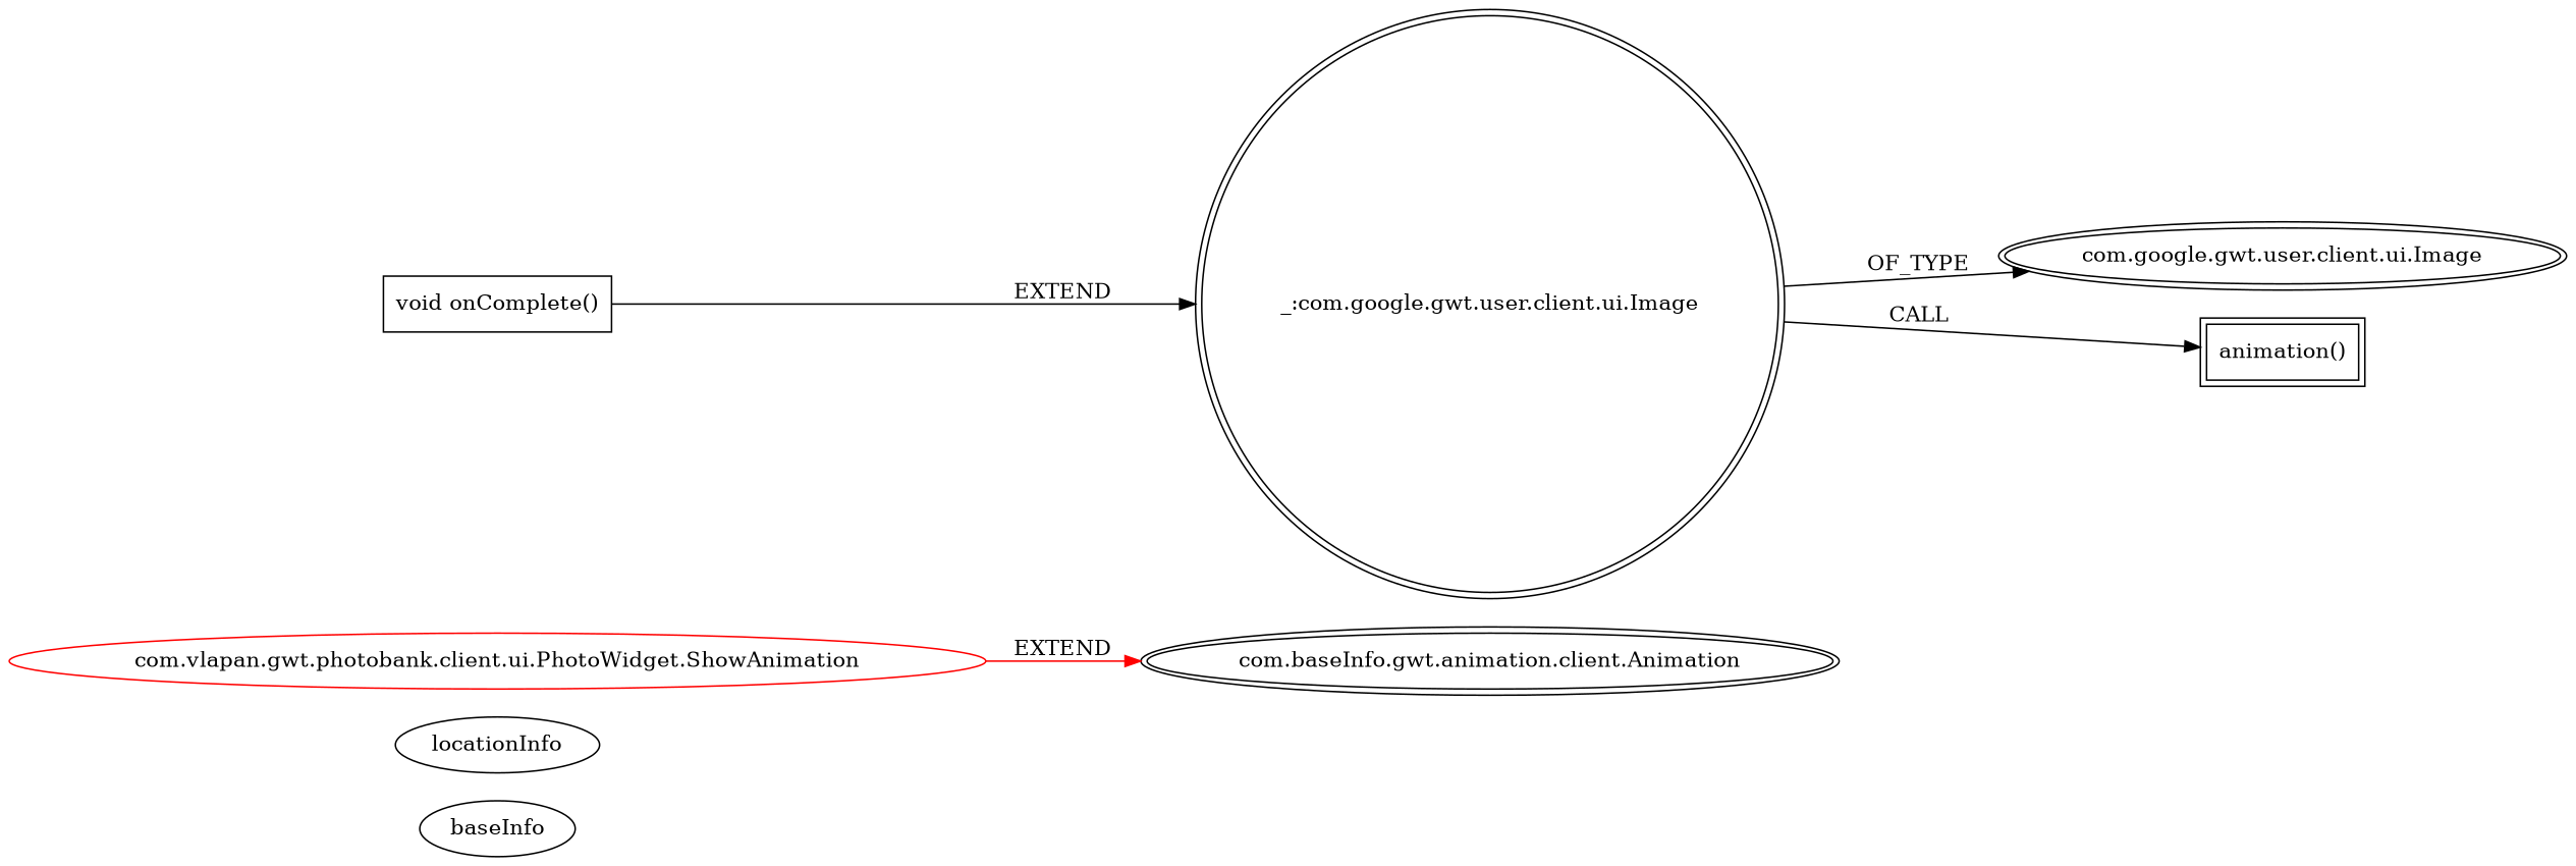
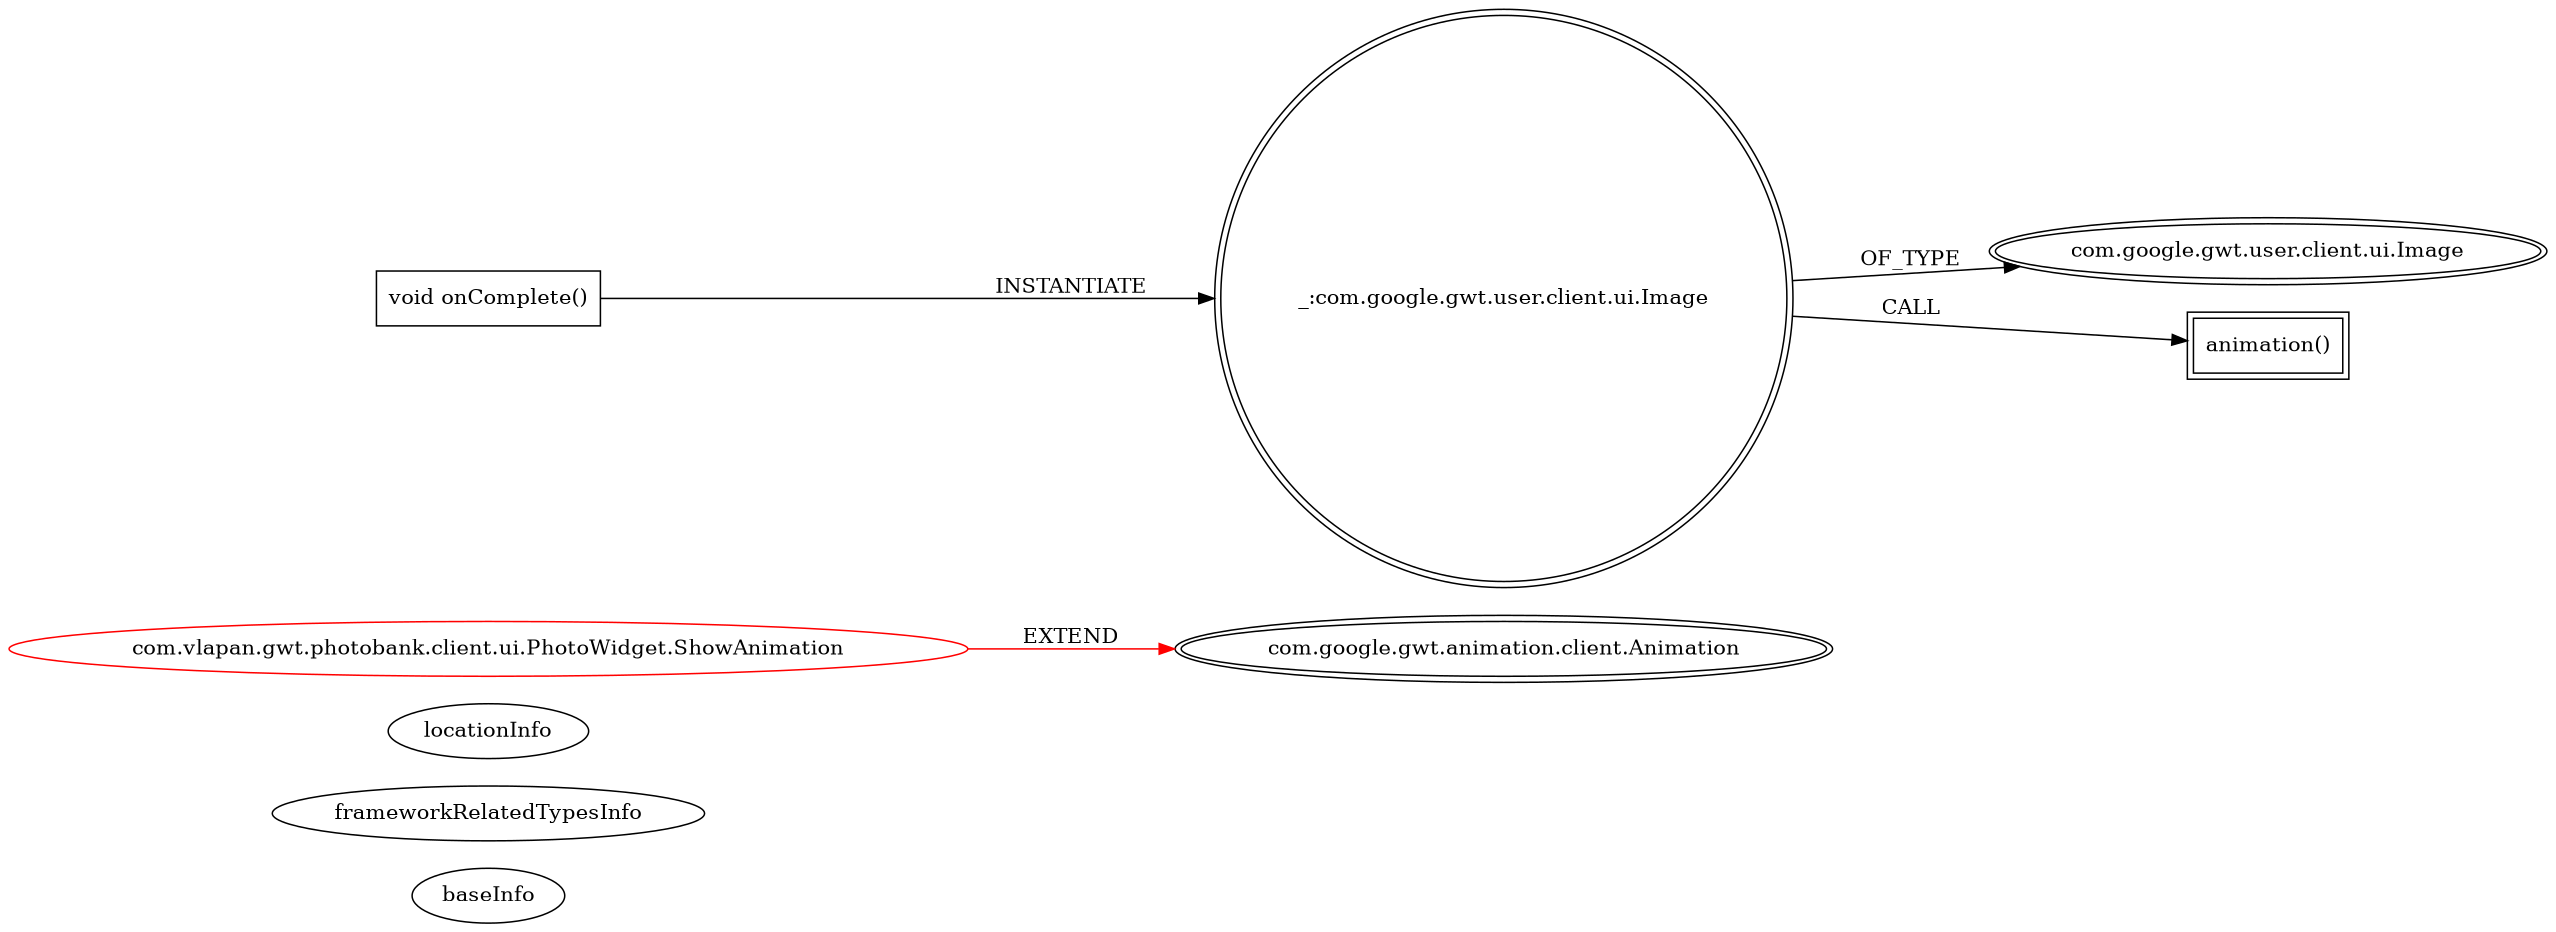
  digraph {
    rankdir=LR
    node [isFrameworkType=true]
    baseInfo [category=extension_graph graphId=4613 isAnonymous=false possibleRelation=false isFrameworkType=""]
+   frameworkRelatedTypesInfo [0="com.google.gwt.animation.client.Animation" isFrameworkType=""]
    locationInfo [contextSignature=ShowAnimation filePath="/vlapan-PhotoBank/PhotoBank-master/src/com/vlapan/gwt/photobank/client/ui/PhotoWidget.java" graphId=4613 projectName="vlapan-PhotoBank" isFrameworkType=""]
    n4 [color=red isFrameworkType=false label="com.vlapan.gwt.photobank.client.ui.PhotoWidget.ShowAnimation" vertexType=ROOT_CLIENT_CLASS_DECLARATION]
-   n5 [label="com.baseInfo.gwt.animation.client.Animation" peripheries=2 vertexType=FRAMEWORK_CLASS_TYPE]
+   n5 [label="com.google.gwt.animation.client.Animation" peripheries=2 vertexType=FRAMEWORK_CLASS_TYPE]
    n6 [isFrameworkType=false label="void onComplete()" shape=box vertexType=OVERRIDING_METHOD_DECLARATION]
    n7 [label="_:com.google.gwt.user.client.ui.Image" peripheries=2 shape=circle vertexType=VARIABLE_EXPRESION]
    n8 [label="com.google.gwt.user.client.ui.Image" peripheries=2 vertexType=FRAMEWORK_CLASS_TYPE]
    n9 [label="animation()" peripheries=2 shape=box vertexType=INSIDE_CALL]
    n4 -> n5 [color=red label=EXTEND]
-   n6 -> n7 [label=EXTEND]
+   n6 -> n7 [label=INSTANTIATE]
    n7 -> n8 [label=OF_TYPE]
    n7 -> n9 [label=CALL]
  }
